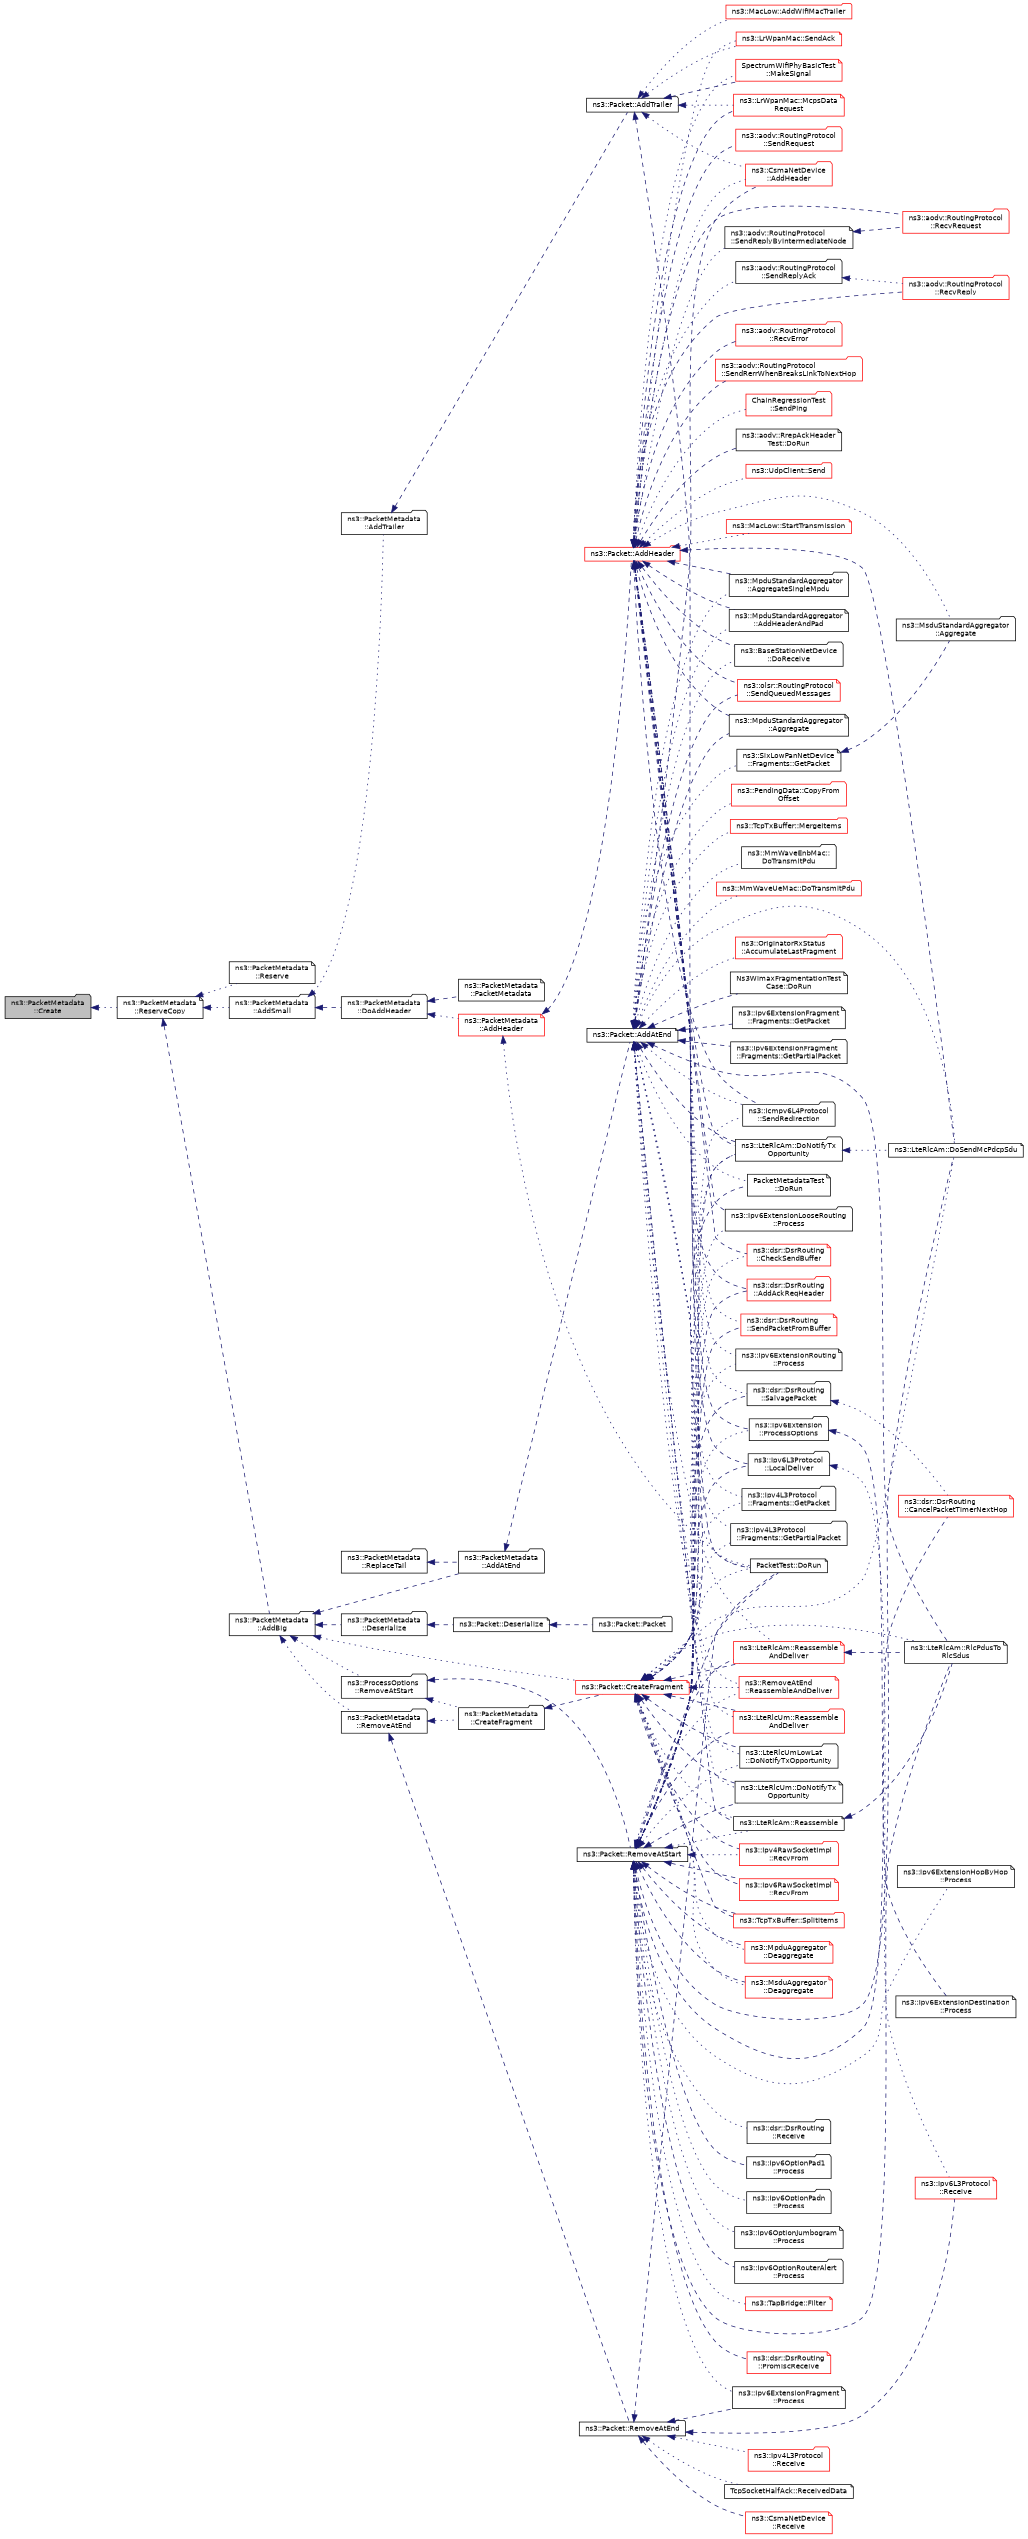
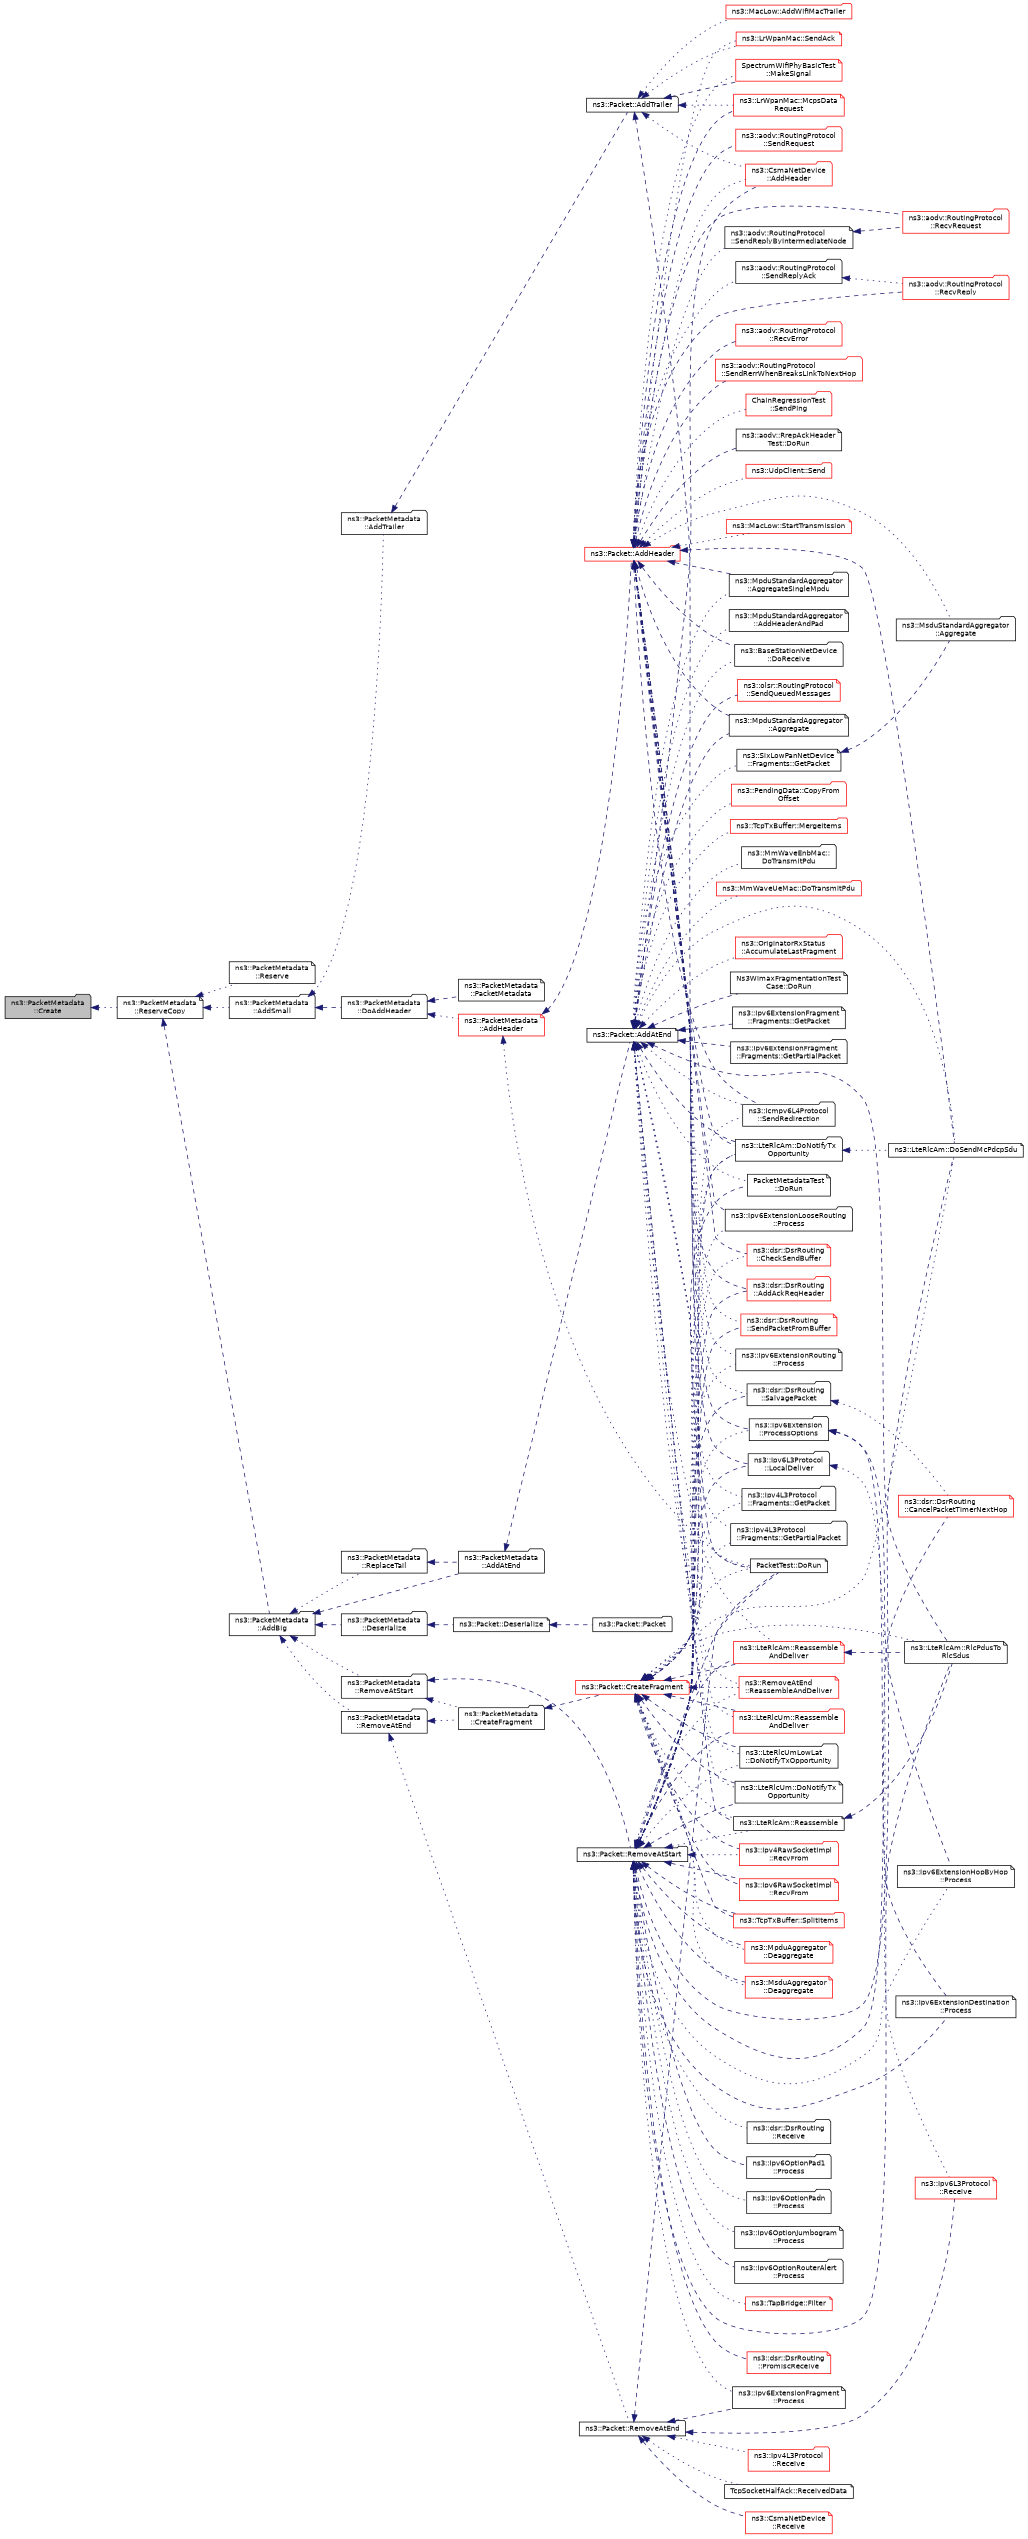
  digraph {
    rankdir=LR
    node [color=black fillcolor=white fontname=Helvetica fontsize=10 shape=folder style=filled]
    edge [color=midnightblue dir=back fontname=Helvetica fontsize=10 labelfontname=Helvetica labelfontsize=10 style=dashed]
    n1 [fillcolor=grey75 fontcolor=black height=0.2 label="ns3::PacketMetadata\l::Create" width=0.4]
    n2 [height=0.2 label="ns3::PacketMetadata\l::ReserveCopy" shape=note width=0.4]
    n3 [height=0.2 label="ns3::PacketMetadata\l::Reserve" shape=note width=0.4]
    n4 [height=0.2 label="ns3::PacketMetadata\l::AddSmall" width=0.4]
    n5 [height=0.2 label="ns3::PacketMetadata\l::AddBig" width=0.4]
    n6 [height=0.2 label="ns3::PacketMetadata\l::DoAddHeader" width=0.4]
    n7 [height=0.2 label="ns3::PacketMetadata\l::AddTrailer" width=0.4]
    n8 [height=0.2 label="ns3::PacketMetadata\l::ReplaceTail" width=0.4]
    n9 [height=0.2 label="ns3::PacketMetadata\l::AddAtEnd" width=0.4]
-   n10 [height=0.2 label="ns3::ProcessOptions\l::RemoveAtStart" width=0.4]
+   n10 [height=0.2 label="ns3::PacketMetadata\l::RemoveAtStart" width=0.4]
    n11 [height=0.2 label="ns3::PacketMetadata\l::RemoveAtEnd" width=0.4]
    n12 [height=0.2 label="ns3::PacketMetadata\l::Deserialize" width=0.4]
    n13 [color=red height=0.2 label="ns3::PacketMetadata\l::AddHeader" shape=note width=0.4]
    n14 [height=0.2 label="ns3::PacketMetadata\l::PacketMetadata" shape=note width=0.4]
    n15 [height=0.2 label="ns3::Packet::AddTrailer" width=0.4]
    n16 [color=red height=0.2 label="ns3::Packet::AddHeader" width=0.4]
    n17 [height=0.2 label="PacketTest::DoRun" shape=note width=0.4]
    n18 [color=red height=0.2 label="ns3::aodv::RoutingProtocol\l::SendRequest" width=0.4]
    n19 [color=red height=0.2 label="ns3::aodv::RoutingProtocol\l::RecvRequest" width=0.4]
    n20 [height=0.2 label="ns3::aodv::RoutingProtocol\l::SendReplyByIntermediateNode" shape=note width=0.4]
    n21 [height=0.2 label="ns3::aodv::RoutingProtocol\l::SendReplyAck" width=0.4]
    n22 [color=red height=0.2 label="ns3::aodv::RoutingProtocol\l::RecvReply" width=0.4]
    n23 [color=red height=0.2 label="ns3::aodv::RoutingProtocol\l::RecvError" width=0.4]
    n24 [color=red height=0.2 label="ns3::aodv::RoutingProtocol\l::SendRerrWhenBreaksLinkToNextHop" width=0.4]
    n25 [color=red height=0.2 label="ChainRegressionTest\l::SendPing" width=0.4]
    n26 [height=0.2 label="ns3::aodv::RrepAckHeader\lTest::DoRun" shape=note width=0.4]
    n27 [color=red height=0.2 label="ns3::UdpClient::Send" width=0.4]
    n28 [color=red height=0.2 label="ns3::CsmaNetDevice\l::AddHeader" width=0.4]
    n29 [color=red height=0.2 label="ns3::dsr::DsrRouting\l::CheckSendBuffer" shape=note width=0.4]
    n30 [color=red height=0.2 label="ns3::dsr::DsrRouting\l::AddAckReqHeader" width=0.4]
    n31 [color=red height=0.2 label="ns3::dsr::DsrRouting\l::SendPacketFromBuffer" shape=note width=0.4]
    n32 [height=0.2 label="ns3::dsr::DsrRouting\l::SalvagePacket" width=0.4]
    n33 [height=0.2 label="ns3::Icmpv6L4Protocol\l::SendRedirection" width=0.4]
    n34 [height=0.2 label="ns3::Ipv6Extension\l::ProcessOptions" width=0.4]
    n35 [height=0.2 label="ns3::Ipv6ExtensionRouting\l::Process" shape=note width=0.4]
    n36 [height=0.2 label="ns3::Ipv6ExtensionLooseRouting\l::Process" width=0.4]
    n37 [height=0.2 label="ns3::Ipv6L3Protocol\l::LocalDeliver" width=0.4]
    n38 [color=red height=0.2 label="ns3::LrWpanMac::McpsData\lRequest" shape=note width=0.4]
    n39 [color=red height=0.2 label="ns3::LrWpanMac::SendAck" shape=note width=0.4]
    n40 [height=0.2 label="ns3::LteRlcAm::DoNotifyTx\lOpportunity" width=0.4]
    n41 [height=0.2 label="ns3::LteRlcAm::DoSendMcPdcpSdu" shape=note width=0.4]
    n42 [color=red height=0.2 label="ns3::olsr::RoutingProtocol\l::SendQueuedMessages" shape=note width=0.4]
    n43 [color=red height=0.2 label="ns3::MacLow::StartTransmission" shape=note width=0.4]
    n44 [height=0.2 label="ns3::MpduStandardAggregator\l::Aggregate" shape=note width=0.4]
    n45 [height=0.2 label="ns3::MpduStandardAggregator\l::AggregateSingleMpdu" width=0.4]
    n46 [height=0.2 label="ns3::MpduStandardAggregator\l::AddHeaderAndPad" shape=note width=0.4]
    n47 [height=0.2 label="ns3::MsduStandardAggregator\l::Aggregate" width=0.4]
    n48 [color=red height=0.2 label="SpectrumWifiPhyBasicTest\l::MakeSignal" shape=note width=0.4]
    n49 [height=0.2 label="ns3::BaseStationNetDevice\l::DoReceive" width=0.4]
    n50 [color=red height=0.2 label="ns3::dsr::DsrRouting\l::CancelPacketTimerNextHop" shape=note width=0.4]
    n51 [height=0.2 label="ns3::Ipv6ExtensionHopByHop\l::Process" shape=note width=0.4]
    n52 [height=0.2 label="ns3::Ipv6ExtensionDestination\l::Process" shape=note width=0.4]
    n53 [color=red height=0.2 label="ns3::Ipv6L3Protocol\l::Receive" shape=note width=0.4]
    n54 [height=0.2 label="ns3::LteRlcUmLowLat\l::DoNotifyTxOpportunity" width=0.4]
    n55 [height=0.2 label="ns3::LteRlcUm::DoNotifyTx\lOpportunity" shape=note width=0.4]
    n56 [color=red height=0.2 label="ns3::MacLow::AddWifiMacTrailer" width=0.4]
    n57 [height=0.2 label="ns3::Packet::AddAtEnd" shape=note width=0.4]
    n58 [height=0.2 label="ns3::PacketMetadata\l::CreateFragment" width=0.4]
    n59 [height=0.2 label="ns3::Packet::RemoveAtStart" width=0.4]
    n60 [height=0.2 label="ns3::Packet::RemoveAtEnd" width=0.4]
    n61 [height=0.2 label="ns3::Packet::Deserialize" shape=note width=0.4]
    n62 [height=0.2 label="ns3::Ipv4L3Protocol\l::Fragments::GetPacket" width=0.4]
    n63 [height=0.2 label="ns3::Ipv4L3Protocol\l::Fragments::GetPartialPacket" width=0.4]
    n64 [height=0.2 label="ns3::Ipv6ExtensionFragment\l::Fragments::GetPacket" shape=note width=0.4]
    n65 [height=0.2 label="ns3::Ipv6ExtensionFragment\l::Fragments::GetPartialPacket" width=0.4]
    n66 [color=red height=0.2 label="ns3::PendingData::CopyFrom\lOffset" width=0.4]
    n67 [color=red height=0.2 label="ns3::TcpTxBuffer::MergeItems" width=0.4]
    n68 [color=red height=0.2 label="ns3::LteRlcAm::Reassemble\lAndDeliver" shape=note width=0.4]
    n69 [height=0.2 label="ns3::LteRlcAm::RlcPdusTo\lRlcSdus" shape=note width=0.4]
    n70 [height=0.2 label="ns3::LteRlcAm::Reassemble" shape=note width=0.4]
    n71 [color=red height=0.2 label="ns3::RemoveAtEnd\l::ReassembleAndDeliver" shape=note width=0.4]
    n72 [color=red height=0.2 label="ns3::LteRlcUm::Reassemble\lAndDeliver" width=0.4]
    n73 [height=0.2 label="ns3::MmWaveEnbMac::\lDoTransmitPdu" width=0.4]
    n74 [color=red height=0.2 label="ns3::MmWaveUeMac::DoTransmitPdu" width=0.4]
    n75 [height=0.2 label="PacketMetadataTest\l::DoRun" shape=note width=0.4]
    n76 [height=0.2 label="ns3::SixLowPanNetDevice\l::Fragments::GetPacket" shape=note width=0.4]
    n77 [color=red height=0.2 label="ns3::OriginatorRxStatus\l::AccumulateLastFragment" width=0.4]
    n78 [height=0.2 label="Ns3WimaxFragmentationTest\lCase::DoRun" shape=note width=0.4]
    n79 [color=red height=0.2 label="ns3::Packet::CreateFragment" shape=note width=0.4]
    n80 [color=red height=0.2 label="ns3::Ipv4RawSocketImpl\l::RecvFrom" width=0.4]
    n81 [color=red height=0.2 label="ns3::Ipv6RawSocketImpl\l::RecvFrom" shape=note width=0.4]
    n82 [color=red height=0.2 label="ns3::TcpTxBuffer::SplitItems" width=0.4]
    n83 [color=red height=0.2 label="ns3::MpduAggregator\l::Deaggregate" shape=note width=0.4]
    n84 [color=red height=0.2 label="ns3::MsduAggregator\l::Deaggregate" shape=note width=0.4]
    n85 [color=red height=0.2 label="ns3::dsr::DsrRouting\l::PromiscReceive" shape=note width=0.4]
    n86 [height=0.2 label="ns3::dsr::DsrRouting\l::Receive" width=0.4]
    n87 [height=0.2 label="ns3::Ipv6ExtensionFragment\l::Process" shape=note width=0.4]
    n88 [height=0.2 label="ns3::Ipv6OptionPad1\l::Process" width=0.4]
    n89 [height=0.2 label="ns3::Ipv6OptionPadn\l::Process" width=0.4]
    n90 [height=0.2 label="ns3::Ipv6OptionJumbogram\l::Process" shape=note width=0.4]
    n91 [height=0.2 label="ns3::Ipv6OptionRouterAlert\l::Process" width=0.4]
    n92 [color=red height=0.2 label="ns3::TapBridge::Filter" shape=note width=0.4]
    n93 [color=red height=0.2 label="ns3::CsmaNetDevice\l::Receive" shape=note width=0.4]
    n94 [color=red height=0.2 label="ns3::Ipv4L3Protocol\l::Receive" width=0.4]
    n95 [height=0.2 label="TcpSocketHalfAck::ReceivedData" shape=note width=0.4]
    n96 [height=0.2 label="ns3::Packet::Packet" width=0.4]
    n1 -> n2 [style=dotted]
    n2 -> n3 [style=dotted]
    n2 -> n4 [style=dotted]
    n2 -> n5
    n4 -> n6
    n4 -> n7 [style=dotted]
-   n5 -> n79 [style=dotted]
+   n5 -> n8 [style=dotted]
    n5 -> n9
    n5 -> n10 [style=dotted]
    n5 -> n11 [style=dotted]
    n5 -> n12
    n6 -> n13 [style=dotted]
    n6 -> n14
    n7 -> n15
    n8 -> n9
    n9 -> n57
    n10 -> n58 [style=dotted]
    n10 -> n59
    n11 -> n58 [style=dotted]
-   n11 -> n60
+   n11 -> n60 [style=dotted]
    n12 -> n61
    n13 -> n16
    n13 -> n17 [style=dotted]
    n15 -> n17
    n15 -> n28 [style=dotted]
    n15 -> n38 [style=dotted]
    n15 -> n39 [style=dotted]
    n15 -> n48
    n15 -> n56 [style=dotted]
    n16 -> n18
    n16 -> n19
    n16 -> n20 [style=dotted]
    n16 -> n21 [style=dotted]
    n16 -> n22
    n16 -> n23
    n16 -> n24
    n16 -> n25 [style=dotted]
    n16 -> n26
    n16 -> n27 [style=dotted]
    n16 -> n28 [style=dotted]
    n16 -> n29
    n16 -> n30
    n16 -> n31 [style=dotted]
    n16 -> n32 [style=dotted]
    n16 -> n33
    n16 -> n34
    n16 -> n35 [style=dotted]
    n16 -> n36
    n16 -> n37
    n16 -> n38
    n16 -> n39 [style=dotted]
    n16 -> n40
    n16 -> n41
-   n16 -> n42
    n16 -> n43 [style=dotted]
    n16 -> n44
    n16 -> n45
-   n16 -> n46
    n16 -> n47 [style=dotted]
    n16 -> n48 [style=dotted]
    n16 -> n49
    n20 -> n19
    n21 -> n22 [style=dotted]
    n32 -> n50 [style=dotted]
+   n34 -> n51
    n34 -> n52
    n37 -> n53 [style=dotted]
    n40 -> n41 [style=dotted]
    n57 -> n17 [style=dotted]
    n57 -> n28
    n57 -> n33 [style=dotted]
    n57 -> n40
    n57 -> n41 [style=dotted]
    n57 -> n42
    n57 -> n44
    n57 -> n45 [style=dotted]
    n57 -> n46 [style=dotted]
    n57 -> n49 [style=dotted]
    n57 -> n54 [style=dotted]
    n57 -> n55 [style=dotted]
    n57 -> n62 [style=dotted]
    n57 -> n63 [style=dotted]
    n57 -> n64
    n57 -> n65
    n57 -> n66 [style=dotted]
    n57 -> n67 [style=dotted]
    n57 -> n68 [style=dotted]
    n57 -> n69
    n57 -> n70
    n57 -> n71 [style=dotted]
    n57 -> n72 [style=dotted]
    n57 -> n73 [style=dotted]
    n57 -> n74 [style=dotted]
    n57 -> n75 [style=dotted]
    n57 -> n76 [style=dotted]
    n57 -> n77 [style=dotted]
    n57 -> n78
    n58 -> n79
    n59 -> n17
    n59 -> n29 [style=dotted]
    n59 -> n30
    n59 -> n31
    n59 -> n32
    n59 -> n34 [style=dotted]
    n59 -> n35 [style=dotted]
    n59 -> n36 [style=dotted]
    n59 -> n37
    n59 -> n40 [style=dotted]
    n59 -> n41
    n59 -> n50
    n59 -> n51 [style=dotted]
+   n59 -> n52
    n59 -> n54 [style=dotted]
    n59 -> n55
    n59 -> n68
    n59 -> n69
    n59 -> n70 [style=dotted]
    n59 -> n71 [style=dotted]
    n59 -> n72
    n59 -> n80 [style=dotted]
    n59 -> n81
    n59 -> n82
    n59 -> n83
    n59 -> n84
    n59 -> n85
    n59 -> n86 [style=dotted]
    n59 -> n87 [style=dotted]
    n59 -> n88
    n59 -> n89 [style=dotted]
    n59 -> n90 [style=dotted]
    n59 -> n91
    n59 -> n92 [style=dotted]
    n60 -> n17
    n60 -> n53
    n60 -> n87
    n60 -> n93
    n60 -> n94 [style=dotted]
    n60 -> n95 [style=dotted]
    n61 -> n96
    n68 -> n69
    n70 -> n69
    n76 -> n47
    n79 -> n17 [style=dotted]
    n79 -> n33 [style=dotted]
    n79 -> n40
    n79 -> n41 [style=dotted]
    n79 -> n54
    n79 -> n55
    n79 -> n62 [style=dotted]
    n79 -> n63 [style=dotted]
    n79 -> n68
    n79 -> n69 [style=dotted]
    n79 -> n70 [style=dotted]
    n79 -> n71 [style=dotted]
    n79 -> n72
    n79 -> n75
    n79 -> n80
    n79 -> n81
    n79 -> n82
    n79 -> n83 [style=dotted]
    n79 -> n84 [style=dotted]
  }
